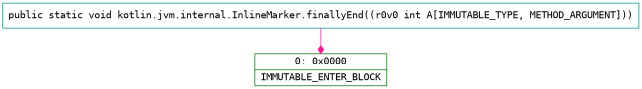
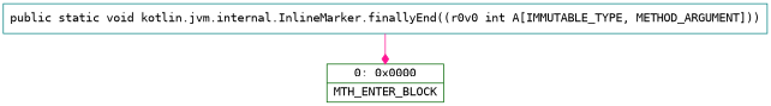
  digraph {
    fontname="DejaVu Sans Mono"
    node [shape=record fontname="DejaVu Sans Mono"]
-   n1 [color=darkgreen label="{0\:\ 0x0000|IMMUTABLE_ENTER_BLOCK\l}"]
+   n1 [color=darkgreen label="{0\:\ 0x0000|MTH_ENTER_BLOCK\l}"]
    n2 [label="{public static void kotlin.jvm.internal.InlineMarker.finallyEnd((r0v0 int A[IMMUTABLE_TYPE, METHOD_ARGUMENT])) }" color=teal]
    subgraph cluster_1 {
      label="R(0)"
    }
    n2 -> n1 [color=deeppink arrowhead=diamond fontname="DejaVu Sans Mono"]
  }
